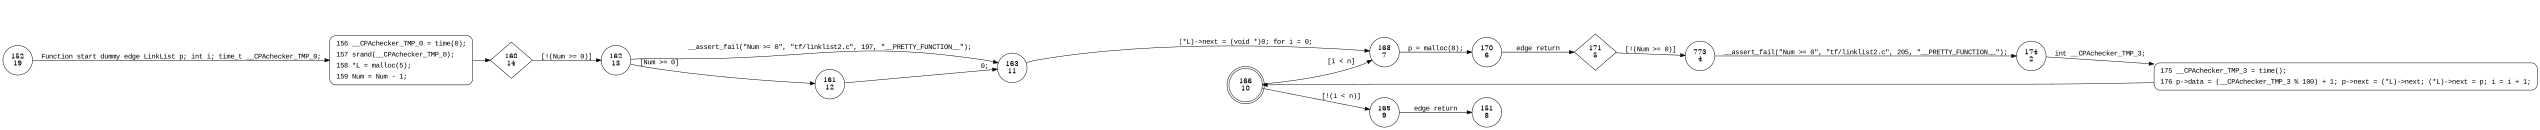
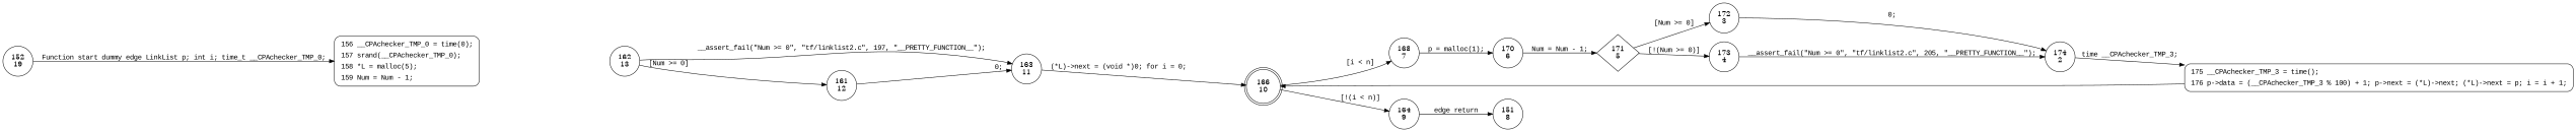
  digraph {
    rankdir=LR
    node [shape=circle]
    edge [fontname="Courier New"]
    n1 [label="152\n19"]
    n2 [fillcolor=white fontname="Courier New" label=<<table border="0" cellborder="0" cellpadding="3" bgcolor="white"><tr><td align="right">156</td><td align="left">__CPAchecker_TMP_0 = time(0);</td></tr><tr><td align="right">157</td><td align="left">srand(__CPAchecker_TMP_0);</td></tr><tr><td align="right">158</td><td align="left">*L = malloc(5);</td></tr><tr><td align="right">159</td><td align="left">Num = Num - 1;</td></tr></table>> penwidth=1 shape=Mrecord style="filled,bold"]
-   n3 [label="160\n14" shape=diamond]
    n4 [label="162\n13"]
    n5 [label="161\n12"]
    n6 [label="163\n11"]
    n7 [label="166\n10" shape=doublecircle]
    n8 [label="168\n7"]
-   n9 [label="169\n9"]
+   n9 [label="164\n9"]
    n10 [label="170\n6"]
    n11 [label="151\n8"]
    n12 [label="171\n5" shape=diamond]
-   n14 [label="773\n4"]
+   n13 [label="172\n3"]
+   n14 [label="173\n4"]
    n15 [label="174\n2"]
    n16 [fillcolor=white fontname="Courier New" label=<<table border="0" cellborder="0" cellpadding="3" bgcolor="white"><tr><td align="right">175</td><td align="left">__CPAchecker_TMP_3 = time();</td></tr><tr><td align="right">176</td><td align="left">p-&gt;data = (__CPAchecker_TMP_3 % 100) + 1; p-&gt;next = (*L)-&gt;next; (*L)-&gt;next = p; i = i + 1;</td></tr></table>> penwidth=1 shape=Mrecord style="filled,bold"]
    n1 -> n2 [label="Function start dummy edge LinkList p; int i; time_t __CPAchecker_TMP_0;"]
-   n2 -> n3 [fontname=""]
-   n3 -> n4 [label="[!(Num >= 0)]"]
    n4 -> n5 [label="[Num >= 0]"]
    n4 -> n6 [label="__assert_fail(\"Num >= 0\", \"tf/linklist2.c\", 197, \"__PRETTY_FUNCTION__\");"]
    n5 -> n6 [label="0;"]
-   n6 -> n8 [label="(*L)->next = (void *)0; for i = 0;"]
+   n6 -> n7 [label="(*L)->next = (void *)0; for i = 0;"]
    n7 -> n8 [label="[i < n]"]
    n7 -> n9 [label="[!(i < n)]"]
-   n8 -> n10 [label="p = malloc(8);"]
+   n8 -> n10 [label="p = malloc(1);"]
    n9 -> n11 [label="edge return"]
-   n10 -> n12 [label="edge return"]
+   n10 -> n12 [label="Num = Num - 1;"]
+   n12 -> n13 [label="[Num >= 0]"]
    n12 -> n14 [label="[!(Num >= 0)]"]
+   n13 -> n15 [label="0;"]
    n14 -> n15 [label="__assert_fail(\"Num >= 0\", \"tf/linklist2.c\", 205, \"__PRETTY_FUNCTION__\");"]
-   n15 -> n16 [label="int __CPAchecker_TMP_3;"]
+   n15 -> n16 [label="time __CPAchecker_TMP_3;"]
    n16 -> n7 [fontname=""]
  }
